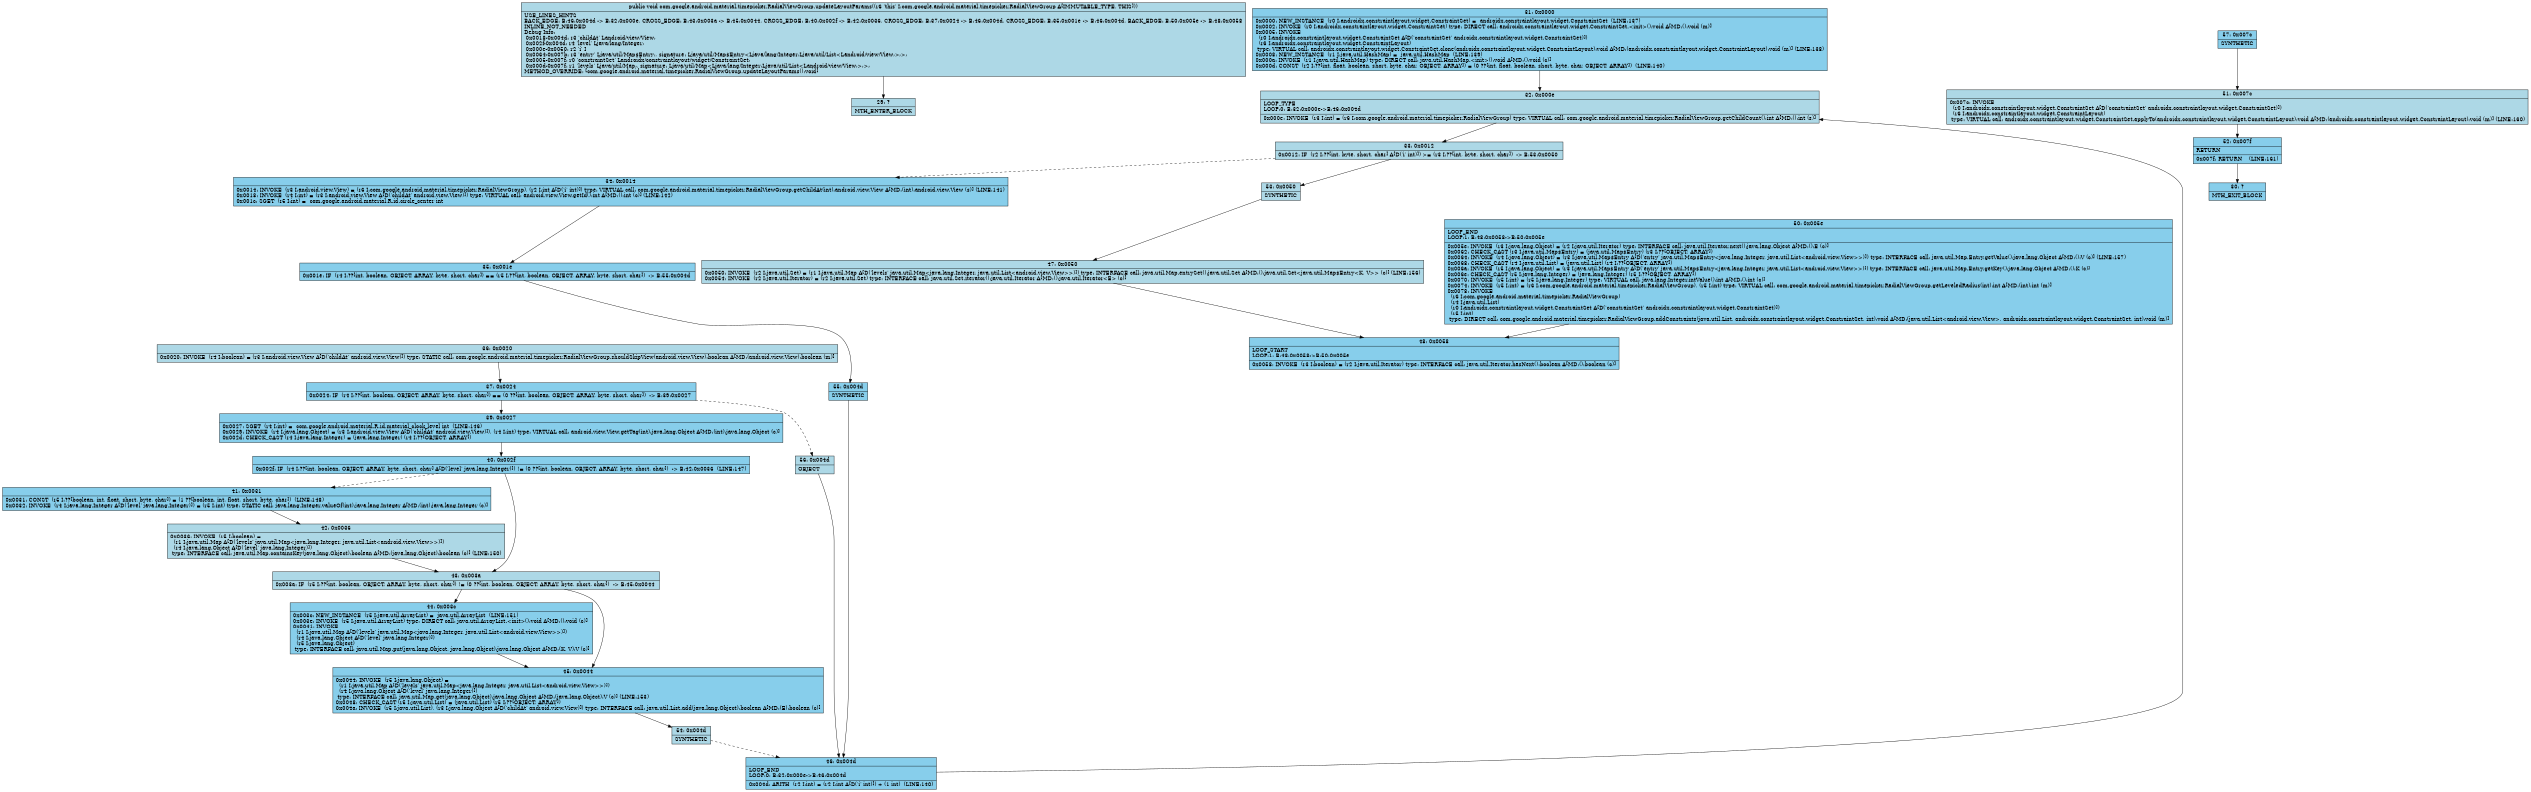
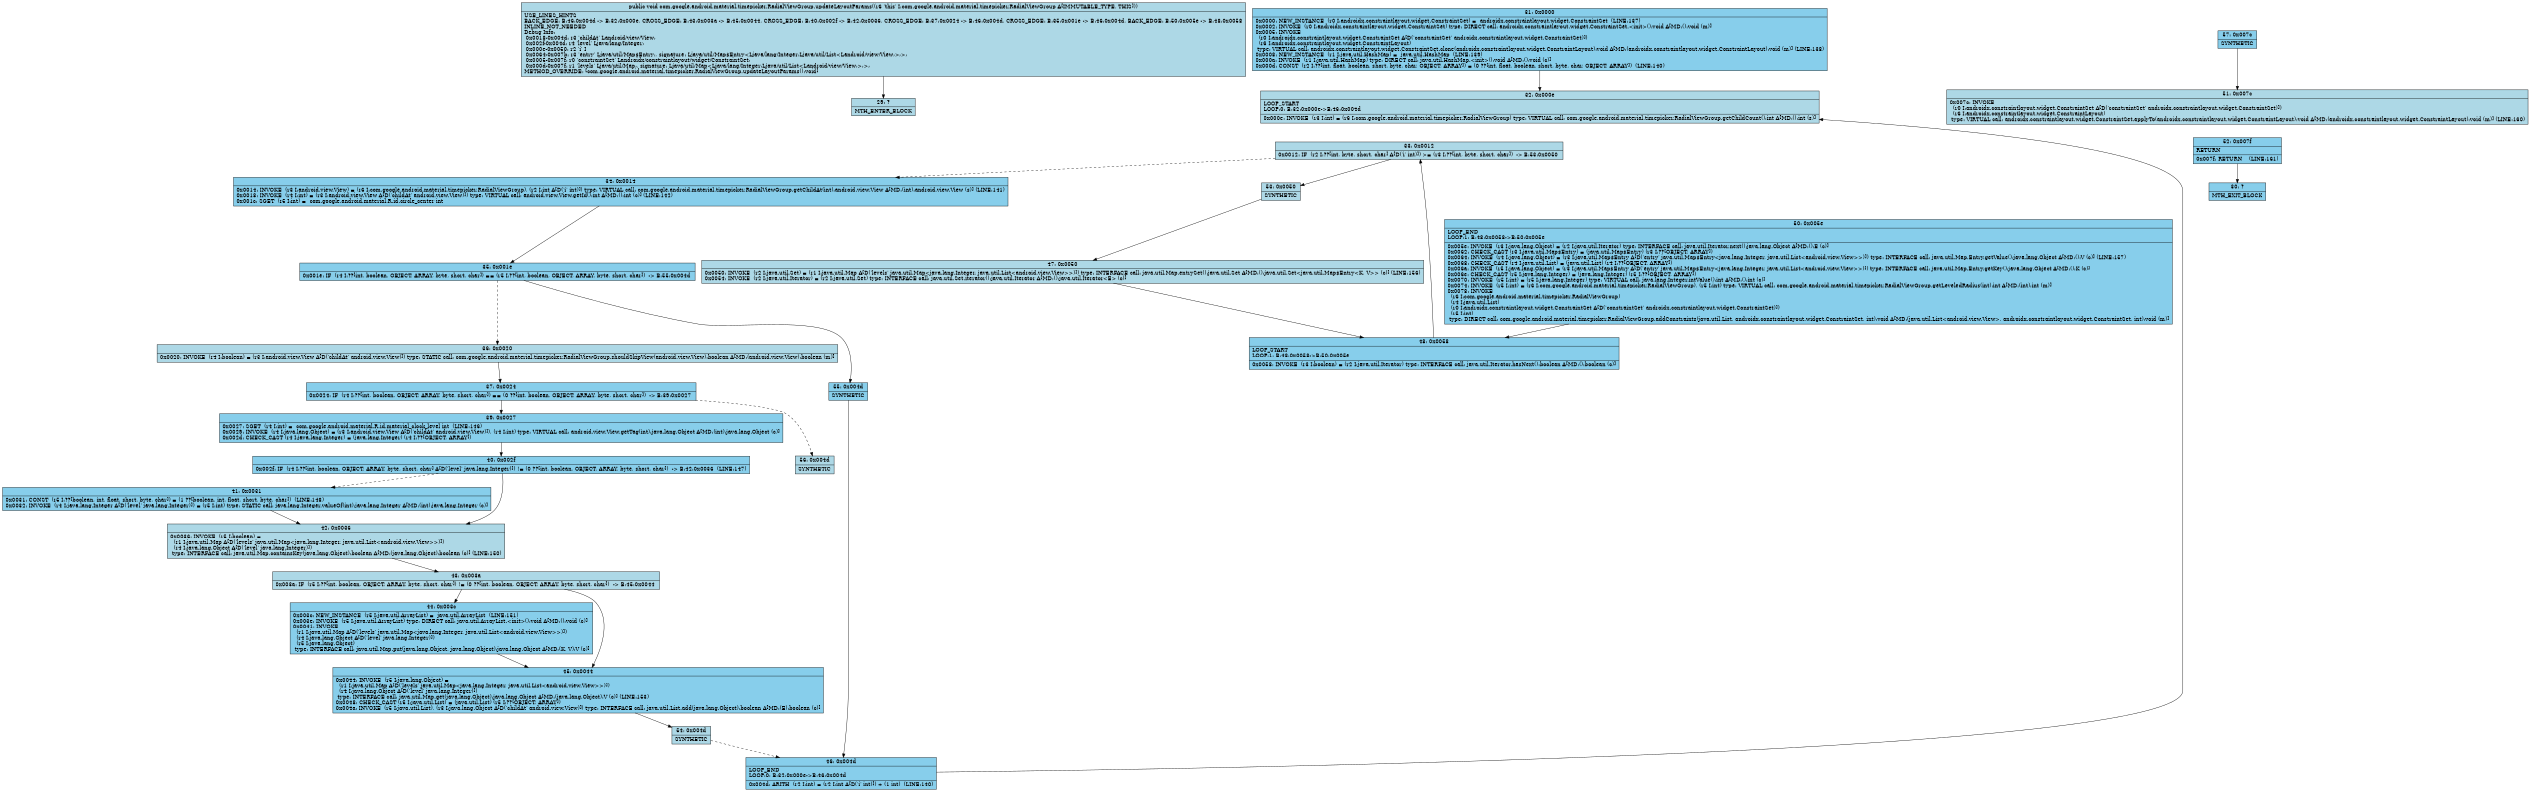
  digraph {
    node [fillcolor=skyblue shape=record style=filled]
    n1 [fillcolor=lightblue label="{29\:\ ?|MTH_ENTER_BLOCK\l}"]
    n2 [label="{31\:\ 0x0000|0x0000: NEW_INSTANCE  (r0 I:androidx.constraintlayout.widget.ConstraintSet) =  androidx.constraintlayout.widget.ConstraintSet  (LINE:137)\l0x0002: INVOKE  (r0 I:androidx.constraintlayout.widget.ConstraintSet) type: DIRECT call: androidx.constraintlayout.widget.ConstraintSet.\<init\>():void A[MD:():void (m)]\l0x0005: INVOKE  \l  (r0 I:androidx.constraintlayout.widget.ConstraintSet A[D('constraintSet' androidx.constraintlayout.widget.ConstraintSet)])\l  (r6 I:androidx.constraintlayout.widget.ConstraintLayout)\l type: VIRTUAL call: androidx.constraintlayout.widget.ConstraintSet.clone(androidx.constraintlayout.widget.ConstraintLayout):void A[MD:(androidx.constraintlayout.widget.ConstraintLayout):void (m)] (LINE:138)\l0x0008: NEW_INSTANCE  (r1 I:java.util.HashMap) =  java.util.HashMap  (LINE:139)\l0x000a: INVOKE  (r1 I:java.util.HashMap) type: DIRECT call: java.util.HashMap.\<init\>():void A[MD:():void (c)]\l0x000d: CONST  (r2 I:??[int, float, boolean, short, byte, char, OBJECT, ARRAY]) = (0 ??[int, float, boolean, short, byte, char, OBJECT, ARRAY])  (LINE:140)\l}"]
-   n3 [fillcolor=lightblue label="{32\:\ 0x000e|LOOP_TYPE\lLOOP:0: B:32:0x000e\-\>B:46:0x004d\l|0x000e: INVOKE  (r3 I:int) = (r6 I:com.google.android.material.timepicker.RadialViewGroup) type: VIRTUAL call: com.google.android.material.timepicker.RadialViewGroup.getChildCount():int A[MD:():int (s)]\l}"]
+   n3 [fillcolor=lightblue label="{32\:\ 0x000e|LOOP_START\lLOOP:0: B:32:0x000e\-\>B:46:0x004d\l|0x000e: INVOKE  (r3 I:int) = (r6 I:com.google.android.material.timepicker.RadialViewGroup) type: VIRTUAL call: com.google.android.material.timepicker.RadialViewGroup.getChildCount():int A[MD:():int (s)]\l}"]
    n4 [fillcolor=lightblue label="{33\:\ 0x0012|0x0012: IF  (r2 I:??[int, byte, short, char] A[D('i' int)]) \>= (r3 I:??[int, byte, short, char])  \-\> B:53:0x0050 \l}"]
    n5 [label="{34\:\ 0x0014|0x0014: INVOKE  (r3 I:android.view.View) = (r6 I:com.google.android.material.timepicker.RadialViewGroup), (r2 I:int A[D('i' int)]) type: VIRTUAL call: com.google.android.material.timepicker.RadialViewGroup.getChildAt(int):android.view.View A[MD:(int):android.view.View (s)] (LINE:141)\l0x0018: INVOKE  (r4 I:int) = (r3 I:android.view.View A[D('childAt' android.view.View)]) type: VIRTUAL call: android.view.View.getId():int A[MD:():int (c)] (LINE:142)\l0x001c: SGET  (r5 I:int) =  com.google.android.material.R.id.circle_center int \l}"]
    n6 [fillcolor=lightblue label="{53\:\ 0x0050|SYNTHETIC\l}"]
    n7 [label="{35\:\ 0x001e|0x001e: IF  (r4 I:??[int, boolean, OBJECT, ARRAY, byte, short, char]) == (r5 I:??[int, boolean, OBJECT, ARRAY, byte, short, char])  \-\> B:55:0x004d \l}"]
    n8 [fillcolor=lightblue label="{47\:\ 0x0050|0x0050: INVOKE  (r2 I:java.util.Set) = (r1 I:java.util.Map A[D('levels' java.util.Map\<java.lang.Integer, java.util.List\<android.view.View\>\>)]) type: INTERFACE call: java.util.Map.entrySet():java.util.Set A[MD:():java.util.Set\<java.util.Map$Entry\<K, V\>\> (c)] (LINE:156)\l0x0054: INVOKE  (r2 I:java.util.Iterator) = (r2 I:java.util.Set) type: INTERFACE call: java.util.Set.iterator():java.util.Iterator A[MD:():java.util.Iterator\<E\> (c)]\l}"]
    n9 [fillcolor=lightblue label="{36\:\ 0x0020|0x0020: INVOKE  (r4 I:boolean) = (r3 I:android.view.View A[D('childAt' android.view.View)]) type: STATIC call: com.google.android.material.timepicker.RadialViewGroup.shouldSkipView(android.view.View):boolean A[MD:(android.view.View):boolean (m)]\l}"]
    n10 [label="{55\:\ 0x004d|SYNTHETIC\l}"]
    n11 [label="{37\:\ 0x0024|0x0024: IF  (r4 I:??[int, boolean, OBJECT, ARRAY, byte, short, char]) == (0 ??[int, boolean, OBJECT, ARRAY, byte, short, char])  \-\> B:39:0x0027 \l}"]
    n12 [label="{46\:\ 0x004d|LOOP_END\lLOOP:0: B:32:0x000e\-\>B:46:0x004d\l|0x004d: ARITH  (r2 I:int) = (r2 I:int A[D('i' int)]) + (1 int)  (LINE:140)\l}"]
    n13 [label="{39\:\ 0x0027|0x0027: SGET  (r4 I:int) =  com.google.android.material.R.id.material_clock_level int  (LINE:146)\l0x0029: INVOKE  (r4 I:java.lang.Object) = (r3 I:android.view.View A[D('childAt' android.view.View)]), (r4 I:int) type: VIRTUAL call: android.view.View.getTag(int):java.lang.Object A[MD:(int):java.lang.Object (c)]\l0x002d: CHECK_CAST (r4 I:java.lang.Integer) = (java.lang.Integer) (r4 I:??[OBJECT, ARRAY]) \l}"]
-   n14 [fillcolor=lightblue label="{56\:\ 0x004d|OBJECT\l}"]
+   n14 [fillcolor=lightblue label="{56\:\ 0x004d|SYNTHETIC\l}"]
    n15 [label="{40\:\ 0x002f|0x002f: IF  (r4 I:??[int, boolean, OBJECT, ARRAY, byte, short, char] A[D('level' java.lang.Integer)]) != (0 ??[int, boolean, OBJECT, ARRAY, byte, short, char])  \-\> B:42:0x0036  (LINE:147)\l}"]
    n16 [label="{41\:\ 0x0031|0x0031: CONST  (r5 I:??[boolean, int, float, short, byte, char]) = (1 ??[boolean, int, float, short, byte, char])  (LINE:148)\l0x0032: INVOKE  (r4 I:java.lang.Integer A[D('level' java.lang.Integer)]) = (r5 I:int) type: STATIC call: java.lang.Integer.valueOf(int):java.lang.Integer A[MD:(int):java.lang.Integer (c)]\l}"]
    n17 [fillcolor=lightblue label="{42\:\ 0x0036|0x0036: INVOKE  (r5 I:boolean) = \l  (r1 I:java.util.Map A[D('levels' java.util.Map\<java.lang.Integer, java.util.List\<android.view.View\>\>)])\l  (r4 I:java.lang.Object A[D('level' java.lang.Integer)])\l type: INTERFACE call: java.util.Map.containsKey(java.lang.Object):boolean A[MD:(java.lang.Object):boolean (c)] (LINE:150)\l}"]
    n18 [fillcolor=lightblue label="{43\:\ 0x003a|0x003a: IF  (r5 I:??[int, boolean, OBJECT, ARRAY, byte, short, char]) != (0 ??[int, boolean, OBJECT, ARRAY, byte, short, char])  \-\> B:45:0x0044 \l}"]
    n19 [label="{44\:\ 0x003c|0x003c: NEW_INSTANCE  (r5 I:java.util.ArrayList) =  java.util.ArrayList  (LINE:151)\l0x003e: INVOKE  (r5 I:java.util.ArrayList) type: DIRECT call: java.util.ArrayList.\<init\>():void A[MD:():void (c)]\l0x0041: INVOKE  \l  (r1 I:java.util.Map A[D('levels' java.util.Map\<java.lang.Integer, java.util.List\<android.view.View\>\>)])\l  (r4 I:java.lang.Object A[D('level' java.lang.Integer)])\l  (r5 I:java.lang.Object)\l type: INTERFACE call: java.util.Map.put(java.lang.Object, java.lang.Object):java.lang.Object A[MD:(K, V):V (c)]\l}"]
    n20 [label="{45\:\ 0x0044|0x0044: INVOKE  (r5 I:java.lang.Object) = \l  (r1 I:java.util.Map A[D('levels' java.util.Map\<java.lang.Integer, java.util.List\<android.view.View\>\>)])\l  (r4 I:java.lang.Object A[D('level' java.lang.Integer)])\l type: INTERFACE call: java.util.Map.get(java.lang.Object):java.lang.Object A[MD:(java.lang.Object):V (c)] (LINE:153)\l0x0048: CHECK_CAST (r5 I:java.util.List) = (java.util.List) (r5 I:??[OBJECT, ARRAY]) \l0x004a: INVOKE  (r5 I:java.util.List), (r3 I:java.lang.Object A[D('childAt' android.view.View)]) type: INTERFACE call: java.util.List.add(java.lang.Object):boolean A[MD:(E):boolean (c)]\l}"]
    n21 [fillcolor=lightblue label="{54\:\ 0x004d|SYNTHETIC\l}"]
    n22 [label="{48\:\ 0x0058|LOOP_START\lLOOP:1: B:48:0x0058\-\>B:50:0x005e\l|0x0058: INVOKE  (r3 I:boolean) = (r2 I:java.util.Iterator) type: INTERFACE call: java.util.Iterator.hasNext():boolean A[MD:():boolean (c)]\l}"]
    n23 [label="{50\:\ 0x005e|LOOP_END\lLOOP:1: B:48:0x0058\-\>B:50:0x005e\l|0x005e: INVOKE  (r3 I:java.lang.Object) = (r2 I:java.util.Iterator) type: INTERFACE call: java.util.Iterator.next():java.lang.Object A[MD:():E (c)]\l0x0062: CHECK_CAST (r3 I:java.util.Map$Entry) = (java.util.Map$Entry) (r3 I:??[OBJECT, ARRAY]) \l0x0064: INVOKE  (r4 I:java.lang.Object) = (r3 I:java.util.Map$Entry A[D('entry' java.util.Map$Entry\<java.lang.Integer, java.util.List\<android.view.View\>\>)]) type: INTERFACE call: java.util.Map.Entry.getValue():java.lang.Object A[MD:():V (c)] (LINE:157)\l0x0068: CHECK_CAST (r4 I:java.util.List) = (java.util.List) (r4 I:??[OBJECT, ARRAY]) \l0x006a: INVOKE  (r5 I:java.lang.Object) = (r3 I:java.util.Map$Entry A[D('entry' java.util.Map$Entry\<java.lang.Integer, java.util.List\<android.view.View\>\>)]) type: INTERFACE call: java.util.Map.Entry.getKey():java.lang.Object A[MD:():K (c)]\l0x006e: CHECK_CAST (r5 I:java.lang.Integer) = (java.lang.Integer) (r5 I:??[OBJECT, ARRAY]) \l0x0070: INVOKE  (r5 I:int) = (r5 I:java.lang.Integer) type: VIRTUAL call: java.lang.Integer.intValue():int A[MD:():int (c)]\l0x0074: INVOKE  (r5 I:int) = (r6 I:com.google.android.material.timepicker.RadialViewGroup), (r5 I:int) type: VIRTUAL call: com.google.android.material.timepicker.RadialViewGroup.getLeveledRadius(int):int A[MD:(int):int (m)]\l0x0078: INVOKE  \l  (r6 I:com.google.android.material.timepicker.RadialViewGroup)\l  (r4 I:java.util.List)\l  (r0 I:androidx.constraintlayout.widget.ConstraintSet A[D('constraintSet' androidx.constraintlayout.widget.ConstraintSet)])\l  (r5 I:int)\l type: DIRECT call: com.google.android.material.timepicker.RadialViewGroup.addConstraints(java.util.List, androidx.constraintlayout.widget.ConstraintSet, int):void A[MD:(java.util.List\<android.view.View\>, androidx.constraintlayout.widget.ConstraintSet, int):void (m)]\l}"]
    n24 [label="{57\:\ 0x007c|SYNTHETIC\l}"]
    n25 [fillcolor=lightblue label="{51\:\ 0x007c|0x007c: INVOKE  \l  (r0 I:androidx.constraintlayout.widget.ConstraintSet A[D('constraintSet' androidx.constraintlayout.widget.ConstraintSet)])\l  (r6 I:androidx.constraintlayout.widget.ConstraintLayout)\l type: VIRTUAL call: androidx.constraintlayout.widget.ConstraintSet.applyTo(androidx.constraintlayout.widget.ConstraintLayout):void A[MD:(androidx.constraintlayout.widget.ConstraintLayout):void (m)] (LINE:160)\l}"]
    n26 [label="{52\:\ 0x007f|RETURN\l|0x007f: RETURN    (LINE:161)\l}"]
    n27 [label="{30\:\ ?|MTH_EXIT_BLOCK\l}"]
    n28 [fillcolor=lightblue label="{public void com.google.android.material.timepicker.RadialViewGroup.updateLayoutParams((r6 'this' I:com.google.android.material.timepicker.RadialViewGroup A[IMMUTABLE_TYPE, THIS]))  | USE_LINES_HINTS\lBACK_EDGE: B:46:0x004d \-\> B:32:0x000e, CROSS_EDGE: B:43:0x003a \-\> B:45:0x0044, CROSS_EDGE: B:40:0x002f \-\> B:42:0x0036, CROSS_EDGE: B:37:0x0024 \-\> B:46:0x004d, CROSS_EDGE: B:35:0x001e \-\> B:46:0x004d, BACK_EDGE: B:50:0x005e \-\> B:48:0x0058\lINLINE_NOT_NEEDED\lDebug Info:\l  0x0018\-0x004d: r3 'childAt' Landroid\/view\/View;\l  0x002f\-0x004d: r4 'level' Ljava\/lang\/Integer;\l  0x000e\-0x0050: r2 'i' I\l  0x0064\-0x007b: r3 'entry' Ljava\/util\/Map$Entry;, signature: Ljava\/util\/Map$Entry\<Ljava\/lang\/Integer;Ljava\/util\/List\<Landroid\/view\/View;\>;\>;\l  0x0005\-0x007f: r0 'constraintSet' Landroidx\/constraintlayout\/widget\/ConstraintSet;\l  0x000d\-0x007f: r1 'levels' Ljava\/util\/Map;, signature: Ljava\/util\/Map\<Ljava\/lang\/Integer;Ljava\/util\/List\<Landroid\/view\/View;\>;\>;\lMETHOD_OVERRIDE: [com.google.android.material.timepicker.RadialViewGroup.updateLayoutParams():void]\l}"]
    n2 -> n3
-   n3 -> n4
+   n22 -> n4
    n4 -> n5 [style=dashed]
    n4 -> n6
    n5 -> n7
    n6 -> n8
+   n7 -> n9 [style=dashed]
    n7 -> n10
    n8 -> n22
    n9 -> n11
    n10 -> n12
    n11 -> n13
    n11 -> n14 [style=dashed]
    n12 -> n3
    n13 -> n15
-   n14 -> n12
    n15 -> n16 [style=dashed]
-   n15 -> n18
+   n15 -> n17
    n16 -> n17
    n17 -> n18
    n18 -> n19 [style=solid]
    n18 -> n20
    n19 -> n20
    n20 -> n21
    n21 -> n12 [style=dashed]
    n23 -> n22
    n24 -> n25
-   n25 -> n26
    n26 -> n27
    n28 -> n1
  }
